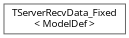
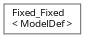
  digraph {
    rankdir=TB
    fontname="Open Sans"
-   n1 [color=grey40 fillcolor=white fontname="Open Sans" fontsize=10 height=0.2 label="TServerRecvData_Fixed\l\< ModelDef \>" shape=box style=filled width=0.4]
+   n1 [color=grey40 fillcolor=white fontname="Open Sans" fontsize=10 height=0.2 label="Fixed_Fixed\l\< ModelDef \>" shape=box style=filled width=0.4]
  }
